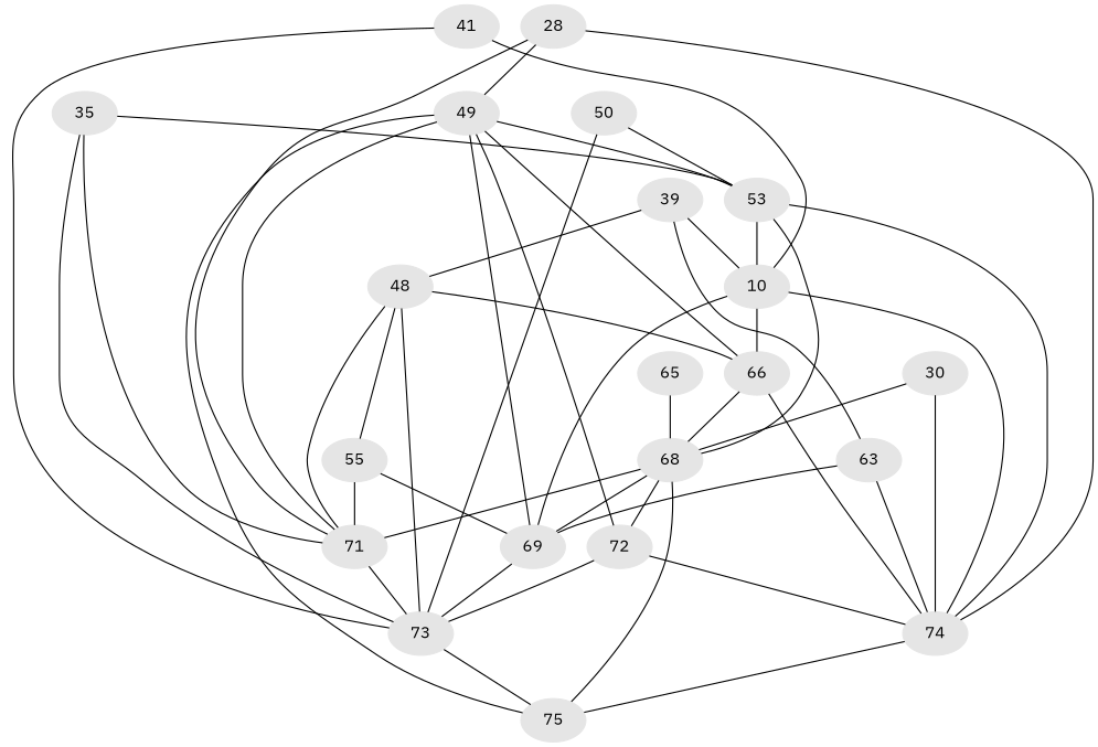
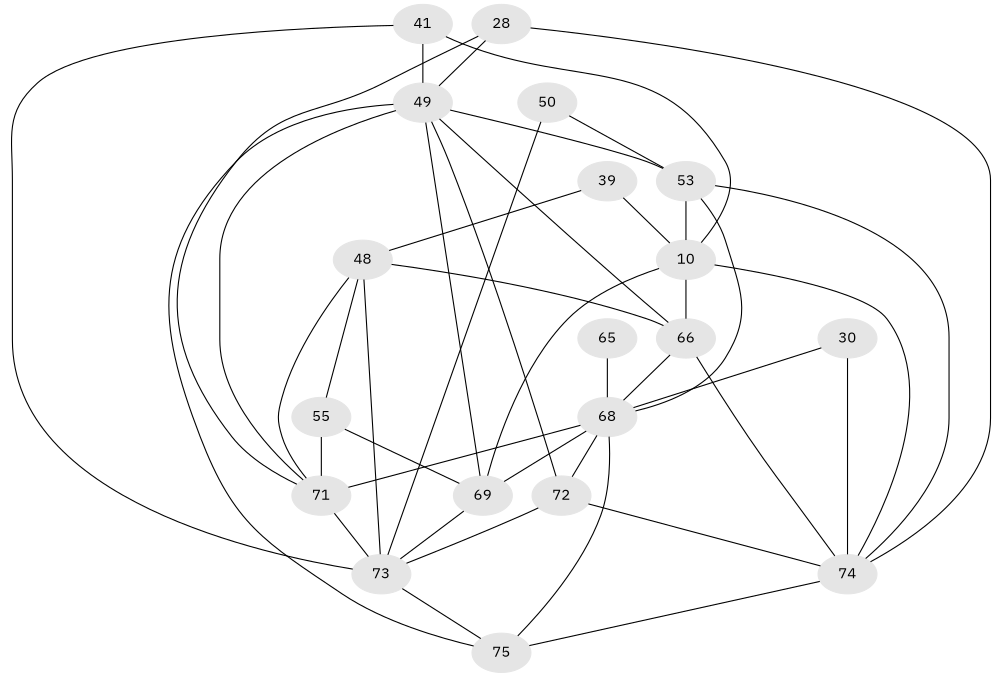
  graph {
    fontname="IBM Plex Sans"
    node [color=gray90 fontname="IBM Plex Sans" style=filled]
    edge [fontname="IBM Plex Sans"]
    49 [super="+40+36+46"]
    71 [super="+27+33+57"]
    53 [super="+19"]
    66 [super="+51"]
    69 [super="+64+54"]
    72 [super="+4"]
    75 [super="+29"]
    28
    74 [super="+61+9+11"]
    73 [super="+18+44+70+34"]
    68 [super="+67+56+38"]
    30
    n13 [label=10 super="+59+58"]
-   35
    39 [super="+10"]
    48 [super="+31+47"]
-   63
    55
    41 [super="+3"]
    50
    65 [super="+21"]
    49 -- 71 [weight=3]
    49 -- 53
    49 -- 66 [weight=2]
    49 -- 69 [weight=3]
    49 -- 72
    49 -- 75 [weight=2]
    71 -- 73 [weight=7]
    53 -- 74
    53 -- 68
    53 -- n13 [weight=2]
    66 -- 74
    66 -- 68
    69 -- 73 [weight=2]
    72 -- 74 [weight=2]
    72 -- 73 [weight=2]
    28 -- 49
    28 -- 71 [weight=2]
    28 -- 74
    74 -- 75
    73 -- 75
    68 -- 71 [weight=5]
    68 -- 69 [weight=2]
    68 -- 72
    68 -- 75 [weight=2]
    30 -- 74 [weight=3]
    30 -- 68
    n13 -- 66
    n13 -- 69 [weight=2]
    n13 -- 74 [weight=2]
-   35 -- 71
-   35 -- 53 [weight=2]
-   35 -- 73
    39 -- n13
    39 -- 48 [weight=3]
-   39 -- 63 [weight=2]
    48 -- 71 [weight=2]
    48 -- 66
    48 -- 73 [weight=4]
    48 -- 55 [weight=2]
-   63 -- 69
-   63 -- 74
    55 -- 71
    55 -- 69
+   41 -- 49 [weight=3]
    41 -- 73
    41 -- n13 [weight=2]
    50 -- 53
    50 -- 73 [weight=3]
    65 -- 68
  }
